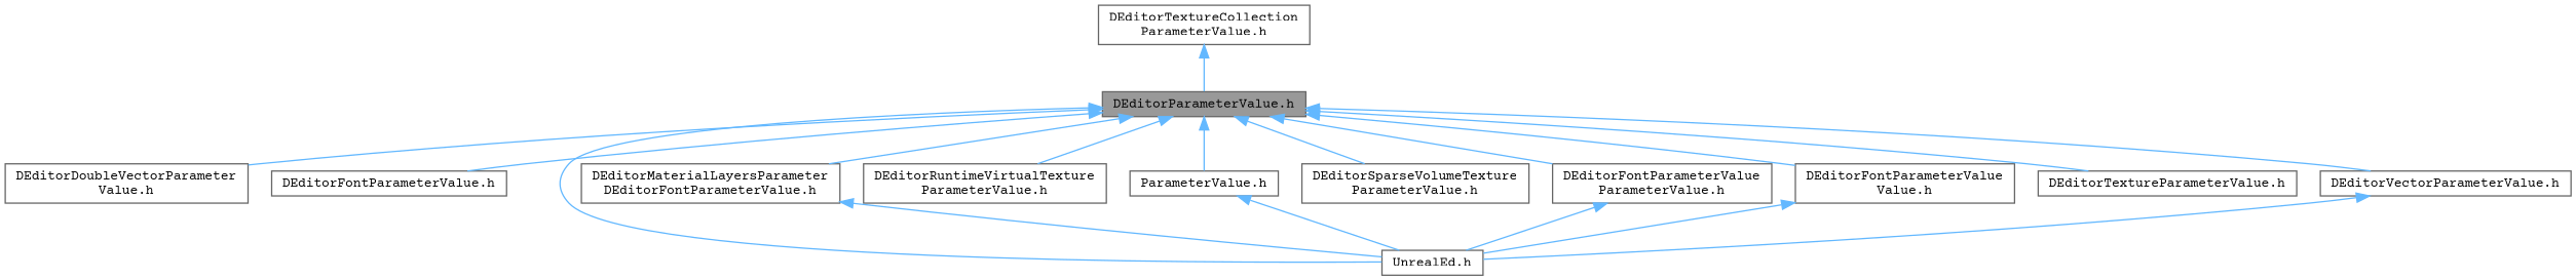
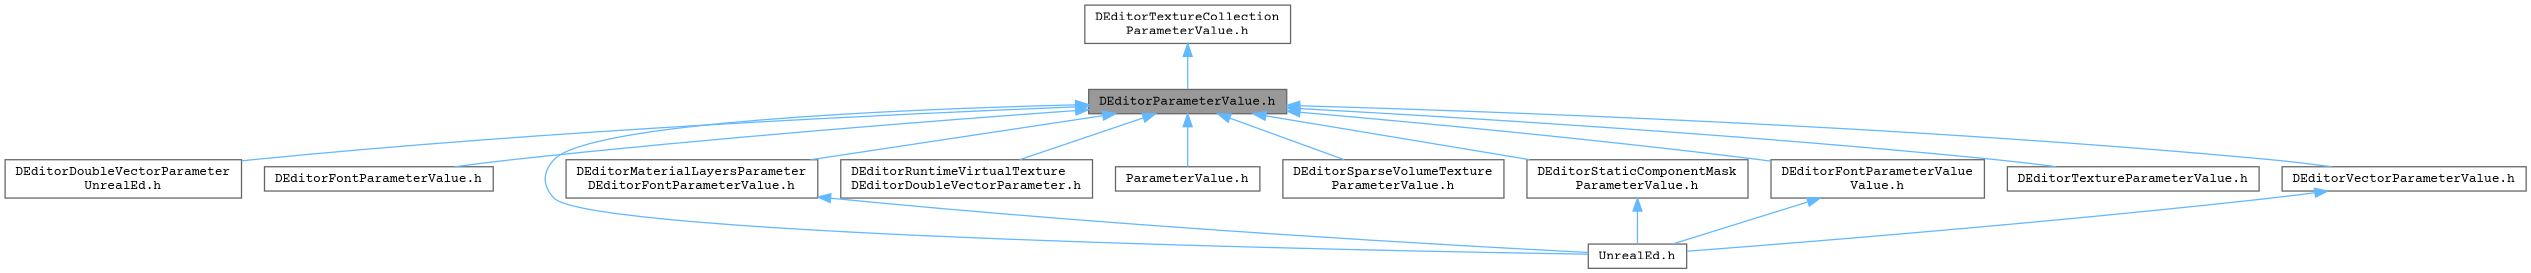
  digraph {
    fontname="Courier Prime"
    node [color=grey40 fillcolor=white fontname="Courier Prime" fontsize=10 shape=box style=filled]
    edge [color=steelblue1 dir=back fontname="Courier Prime" fontsize=10 labelfontname=Helvetica labelfontsize=10 style=solid]
    n1 [color=gray40 fillcolor=grey60 fontcolor=black height=0.2 label="DEditorParameterValue.h" width=0.4]
-   n2 [height=0.2 label="DEditorDoubleVectorParameter\lValue.h" width=0.4]
+   n2 [height=0.2 label="DEditorDoubleVectorParameter\lUnrealEd.h" width=0.4]
    n3 [height=0.2 label="DEditorFontParameterValue.h" width=0.4]
    n4 [height=0.2 label="UnrealEd.h" width=0.4]
    n5 [height=0.2 label="DEditorMaterialLayersParameter\lDEditorFontParameterValue.h" width=0.4]
-   n6 [height=0.2 label="DEditorRuntimeVirtualTexture\lParameterValue.h" width=0.4]
+   n6 [height=0.2 label="DEditorRuntimeVirtualTexture\lDEditorDoubleVectorParameter.h" width=0.4]
    n7 [height=0.2 label="ParameterValue.h" width=0.4]
    n8 [height=0.2 label="DEditorSparseVolumeTexture\lParameterValue.h" width=0.4]
-   n9 [height=0.2 label="DEditorFontParameterValue\lParameterValue.h" width=0.4]
+   n9 [height=0.2 label="DEditorStaticComponentMask\lParameterValue.h" width=0.4]
    n10 [height=0.2 label="DEditorFontParameterValue\lValue.h" width=0.4]
    n11 [height=0.2 label="DEditorTextureParameterValue.h" width=0.4]
    n12 [height=0.2 label="DEditorVectorParameterValue.h" width=0.4]
    n13 [height=0.2 label="DEditorTextureCollection\lParameterValue.h" width=0.4]
    n1 -> n2
    n1 -> n3
    n1 -> n4
    n1 -> n5
    n1 -> n6
    n1 -> n7
    n1 -> n8
    n1 -> n9
    n1 -> n10
    n1 -> n11
    n1 -> n12
    n5 -> n4
-   n7 -> n4
    n9 -> n4
    n10 -> n4
    n12 -> n4
    n13 -> n1
  }
